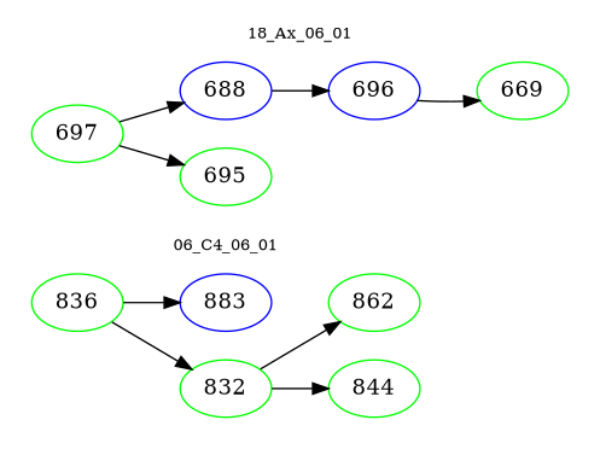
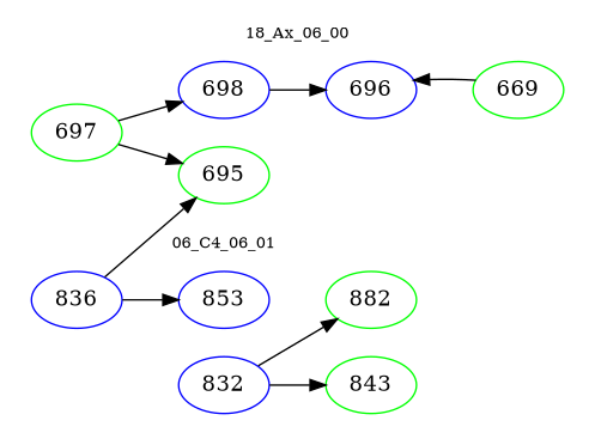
  digraph {
    rankdir=LR
    node [color=blue]
    edge [color=black]
-   n1 [label=688]
+   n1 [label=698]
    n2 [label=696]
    n3 [color=green label=697]
    n4 [color=green label=669]
    n5 [color=green label=695]
-   n6 [color=green label=836]
-   n7 [color=green label=832]
-   n8 [label=883]
-   n9 [color=green label=844]
-   n10 [color=green label=862]
+   n6 [label=836]
+   n7 [label=832]
+   n8 [label=853]
+   n9 [color=green label=843]
+   n10 [color=green label=882]
    subgraph cluster_1 {
      color=white
      fontsize=10
-     label="18_Ax_06_01"
+     label="18_Ax_06_00"
      n1
      n2
      n3
      n4
      n5
    }
    subgraph cluster_2 {
      color=white
      fontsize=10
      label="06_C4_06_01"
      n6
      n7
      n8
      n9
      n10
    }
    n1 -> n2
-   n2 -> n4
+   n4 -> n2
    n3 -> n1
    n3 -> n5
-   n6 -> n7
+   n6 -> n5
    n6 -> n8
    n7 -> n9
    n7 -> n10
  }
